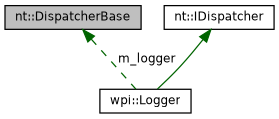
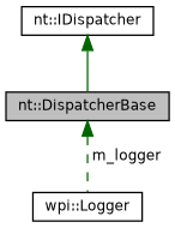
  digraph {
    node [color=black fillcolor=white fontname=Helvetica fontsize=10 shape=record style=filled]
    edge [color=darkgreen dir=back fontname=Helvetica fontsize=10 labelfontname=Helvetica labelfontsize=10]
    n1 [fillcolor=grey75 fontcolor=black height=0.2 label="nt::DispatcherBase" width=0.4]
    n2 [height=0.2 label="wpi::Logger" width=0.4]
    n3 [height=0.2 label="nt::IDispatcher" width=0.4]
    n1 -> n2 [label=" m_logger" style=dashed]
-   n3 -> n2 [style=solid]
+   n3 -> n1 [style=solid]
  }
